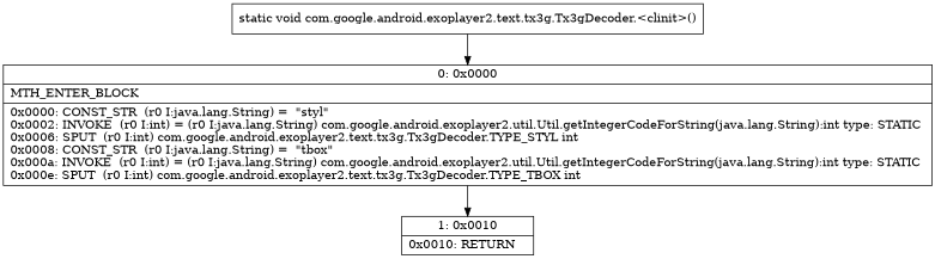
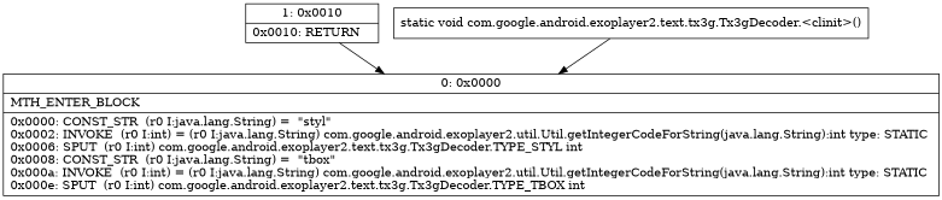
  digraph {
    node [shape=record]
    n1 [label="{0\:\ 0x0000|MTH_ENTER_BLOCK\l|0x0000: CONST_STR  (r0 I:java.lang.String) =  \"styl\" \l0x0002: INVOKE  (r0 I:int) = (r0 I:java.lang.String) com.google.android.exoplayer2.util.Util.getIntegerCodeForString(java.lang.String):int type: STATIC \l0x0006: SPUT  (r0 I:int) com.google.android.exoplayer2.text.tx3g.Tx3gDecoder.TYPE_STYL int \l0x0008: CONST_STR  (r0 I:java.lang.String) =  \"tbox\" \l0x000a: INVOKE  (r0 I:int) = (r0 I:java.lang.String) com.google.android.exoplayer2.util.Util.getIntegerCodeForString(java.lang.String):int type: STATIC \l0x000e: SPUT  (r0 I:int) com.google.android.exoplayer2.text.tx3g.Tx3gDecoder.TYPE_TBOX int \l}"]
    n2 [label="{1\:\ 0x0010|0x0010: RETURN   \l}"]
    n3 [label="{static void com.google.android.exoplayer2.text.tx3g.Tx3gDecoder.\<clinit\>() }"]
-   n1 -> n2
+   n2 -> n1
    n3 -> n1
  }
